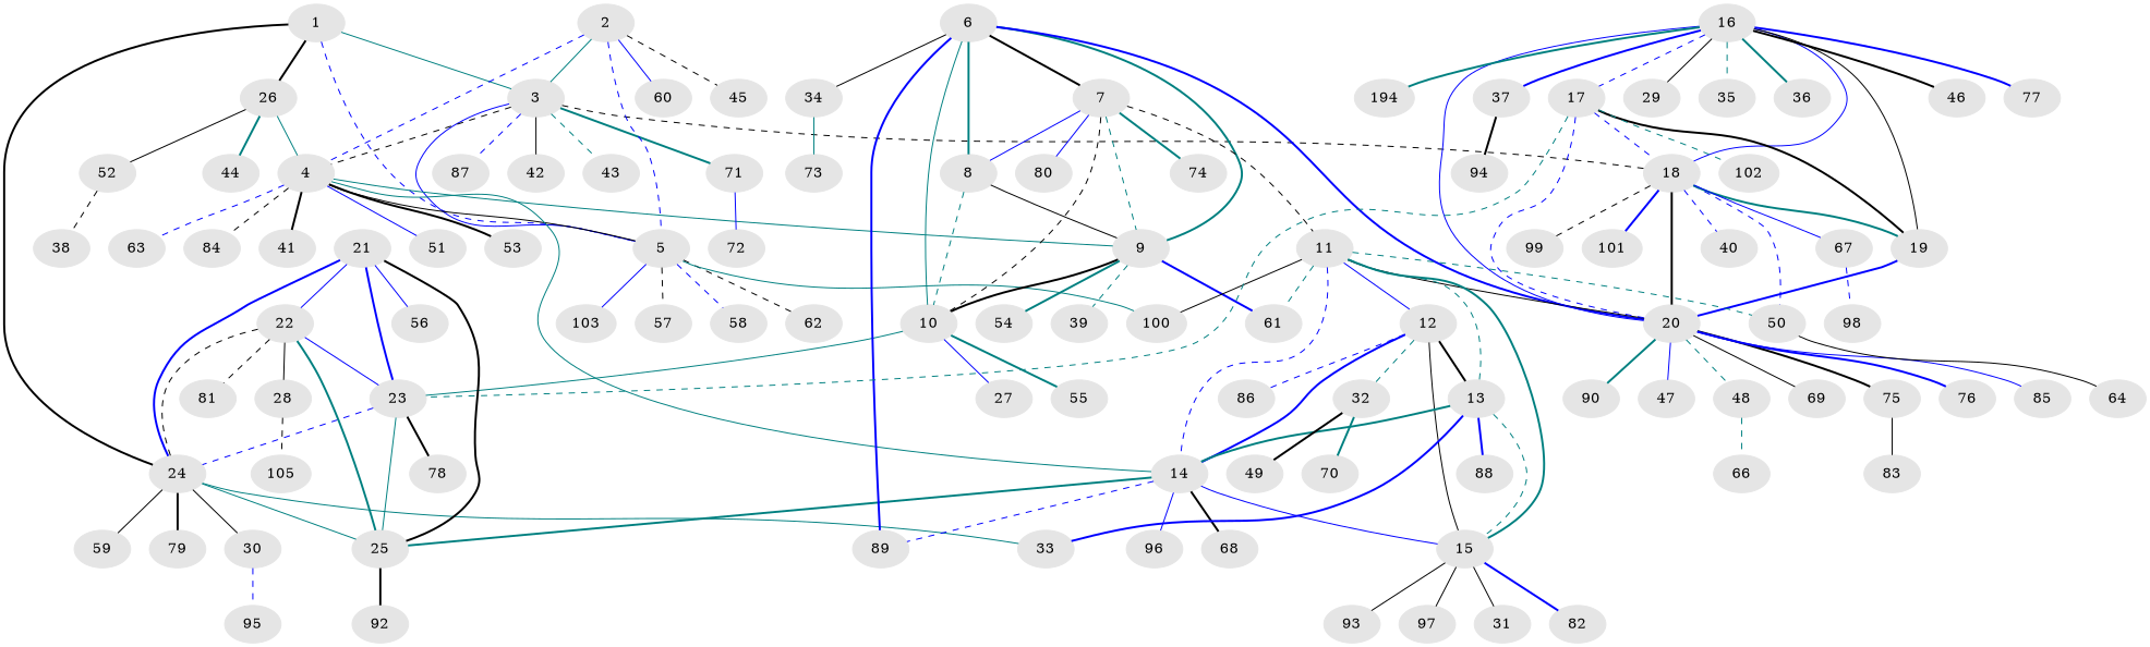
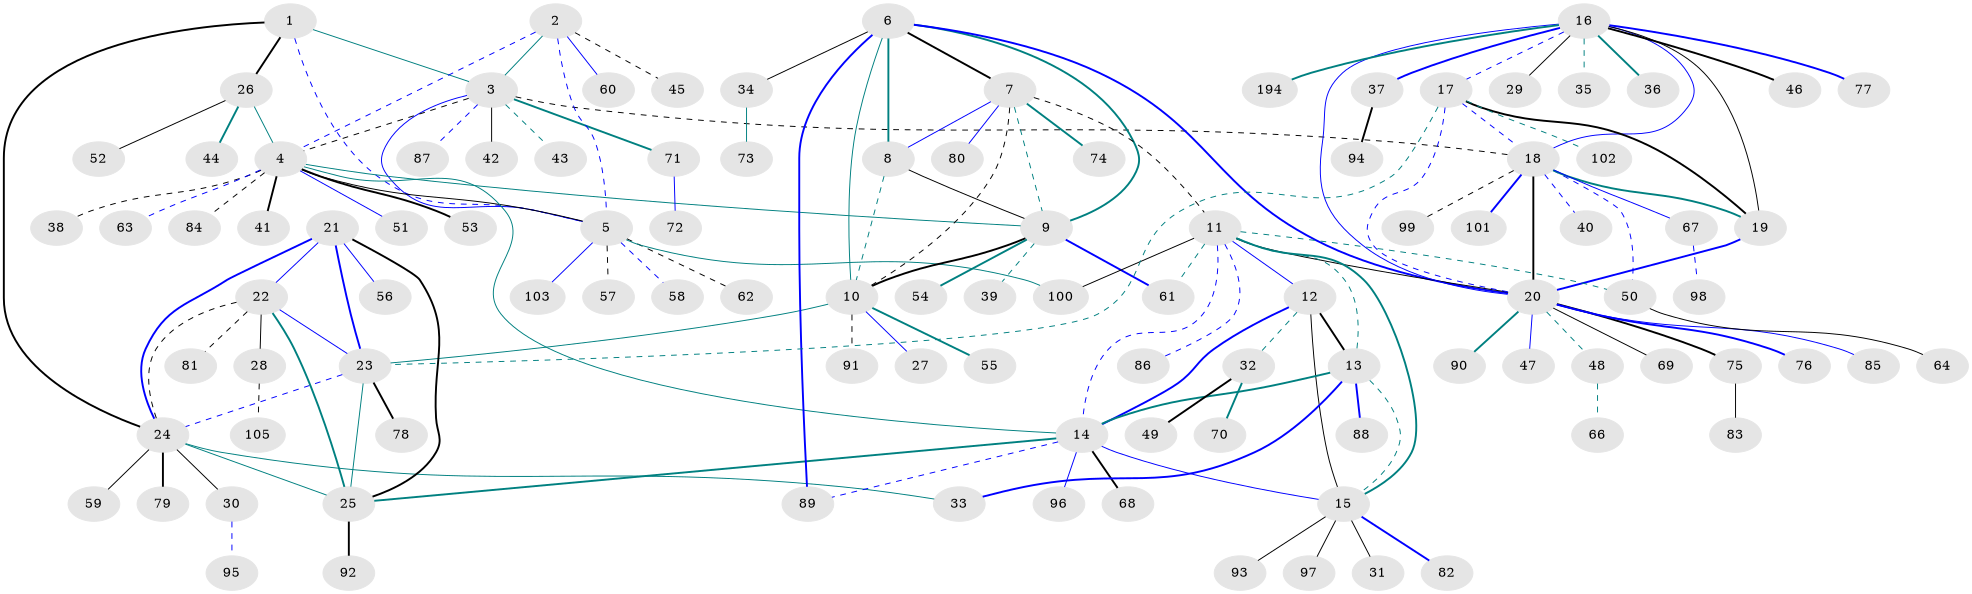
  graph {
    node [color=gray90 style=filled]
    edge [color=black style=solid]
    1
    3
    5
    24
    26
    2
    4
    45
    60
    18
    42
    43
    71
    87
    9
    14
    38
    41
    51
    53
    63
    84
    57
    58
    62
    100
    103
    33
    25
    30
    59
    79
    44
    52
    20
    50
    19
    40
    67
    99
    101
    72
    10
    39
    54
    61
    89
    15
    68
    96
    6
    7
    8
    34
    11
    74
    80
    23
    27
    55
+   91
    47
    48
    69
    75
    76
    85
    90
    73
    12
    13
    86
    78
    32
    88
    31
    82
    93
    97
    64
    49
    70
    92
    16
    17
    29
    35
    36
    37
    46
    77
    n92 [label=194]
    102
    94
    98
    66
    83
    21
    22
    56
    28
    81
    105
    95
    1 -- 3 [color=teal]
    1 -- 5 [color=blue style=dashed]
    1 -- 24 [style=bold]
    1 -- 26 [style=bold]
    3 -- 5 [color=blue]
    3 -- 4 [style=dashed]
    3 -- 18 [style=dashed]
    3 -- 42
    3 -- 43 [color=teal style=dashed]
    3 -- 71 [color=teal style=bold]
    3 -- 87 [color=blue style=dashed]
    5 -- 57 [style=dashed]
    5 -- 58 [color=blue style=dashed]
    5 -- 62 [style=dashed]
    5 -- 100 [color=teal]
    5 -- 103 [color=blue]
    24 -- 33 [color=teal]
    24 -- 25 [color=teal]
    24 -- 30
    24 -- 59
    24 -- 79 [style=bold]
    26 -- 4 [color=teal]
    26 -- 44 [color=teal style=bold]
    26 -- 52
    2 -- 3 [color=teal]
    2 -- 5 [color=blue style=dashed]
    2 -- 4 [color=blue style=dashed]
    2 -- 45 [style=dashed]
    2 -- 60 [color=blue]
    4 -- 5
    4 -- 9 [color=teal]
    4 -- 14 [color=teal]
-   52 -- 38 [style=dashed]
+   4 -- 38 [style=dashed]
    4 -- 41 [style=bold]
    4 -- 51 [color=blue]
    4 -- 53 [style=bold]
    4 -- 63 [color=blue style=dashed]
    4 -- 84 [style=dashed]
    18 -- 20 [style=bold]
    18 -- 50 [color=blue style=dashed]
    18 -- 19 [color=teal style=bold]
    18 -- 40 [color=blue style=dashed]
    18 -- 67 [color=blue]
    18 -- 99 [style=dashed]
    18 -- 101 [color=blue style=bold]
    71 -- 72 [color=blue]
    9 -- 10 [style=bold]
    9 -- 39 [color=teal style=dashed]
    9 -- 54 [color=teal style=bold]
    9 -- 61 [color=blue style=bold]
    14 -- 25 [color=teal style=bold]
    14 -- 89 [color=blue style=dashed]
    14 -- 15 [color=blue]
    14 -- 68 [style=bold]
    14 -- 96 [color=blue]
    25 -- 92 [style=bold]
    30 -- 95 [color=blue style=dashed]
    20 -- 47 [color=blue]
    20 -- 48 [color=teal style=dashed]
    20 -- 69
    20 -- 75 [style=bold]
    20 -- 76 [color=blue style=bold]
    20 -- 85 [color=blue]
    20 -- 90 [color=teal style=bold]
    50 -- 64
    19 -- 20 [color=blue style=bold]
    67 -- 98 [color=blue style=dashed]
    10 -- 23 [color=teal]
    10 -- 27 [color=blue]
    10 -- 55 [color=teal style=bold]
+   10 -- 91 [style=dashed]
    15 -- 31
    15 -- 82 [color=blue style=bold]
    15 -- 93
    15 -- 97
    6 -- 9 [color=teal style=bold]
    6 -- 20 [color=blue style=bold]
    6 -- 10 [color=teal]
    6 -- 89 [color=blue style=bold]
    6 -- 7 [style=bold]
    6 -- 8 [color=teal style=bold]
    6 -- 34
    7 -- 9 [color=teal style=dashed]
    7 -- 10 [style=dashed]
    7 -- 8 [color=blue]
    7 -- 11 [style=dashed]
    7 -- 74 [color=teal style=bold]
    7 -- 80 [color=blue]
    8 -- 9
    8 -- 10 [color=teal style=dashed]
    34 -- 73 [color=teal]
    11 -- 14 [color=blue style=dashed]
    11 -- 100
    11 -- 20
    11 -- 50 [color=teal style=dashed]
    11 -- 61 [color=teal style=dashed]
    11 -- 15 [color=teal style=bold]
    11 -- 12 [color=blue]
    11 -- 13 [color=teal style=dashed]
-   12 -- 86 [color=blue style=dashed]
+   11 -- 86 [color=blue style=dashed]
    23 -- 24 [color=blue style=dashed]
    23 -- 25 [color=teal]
    23 -- 78 [style=bold]
    48 -- 66 [color=teal style=dashed]
    75 -- 83
    12 -- 14 [color=blue style=bold]
    12 -- 15
    12 -- 13 [style=bold]
    12 -- 32 [color=teal style=dashed]
    13 -- 14 [color=teal style=bold]
    13 -- 33 [color=blue style=bold]
    13 -- 15 [color=teal style=dashed]
    13 -- 88 [color=blue style=bold]
    32 -- 49 [style=bold]
    32 -- 70 [color=teal style=bold]
    16 -- 18 [color=blue]
    16 -- 20 [color=blue]
    16 -- 19
    16 -- 17 [color=blue style=dashed]
    16 -- 29
    16 -- 35 [color=teal style=dashed]
    16 -- 36 [color=teal style=bold]
    16 -- 37 [color=blue style=bold]
    16 -- 46 [style=bold]
    16 -- 77 [color=blue style=bold]
    16 -- n92 [color=teal style=bold]
    17 -- 18 [color=blue style=dashed]
    17 -- 20 [color=blue style=dashed]
    17 -- 19 [style=bold]
    17 -- 23 [color=teal style=dashed]
    17 -- 102 [color=teal style=dashed]
    37 -- 94 [style=bold]
    21 -- 24 [color=blue style=bold]
    21 -- 25 [style=bold]
    21 -- 23 [color=blue style=bold]
    21 -- 22 [color=blue]
    21 -- 56 [color=blue]
    22 -- 24 [style=dashed]
    22 -- 25 [color=teal style=bold]
    22 -- 23 [color=blue]
    22 -- 28
    22 -- 81 [style=dashed]
    28 -- 105 [style=dashed]
  }
